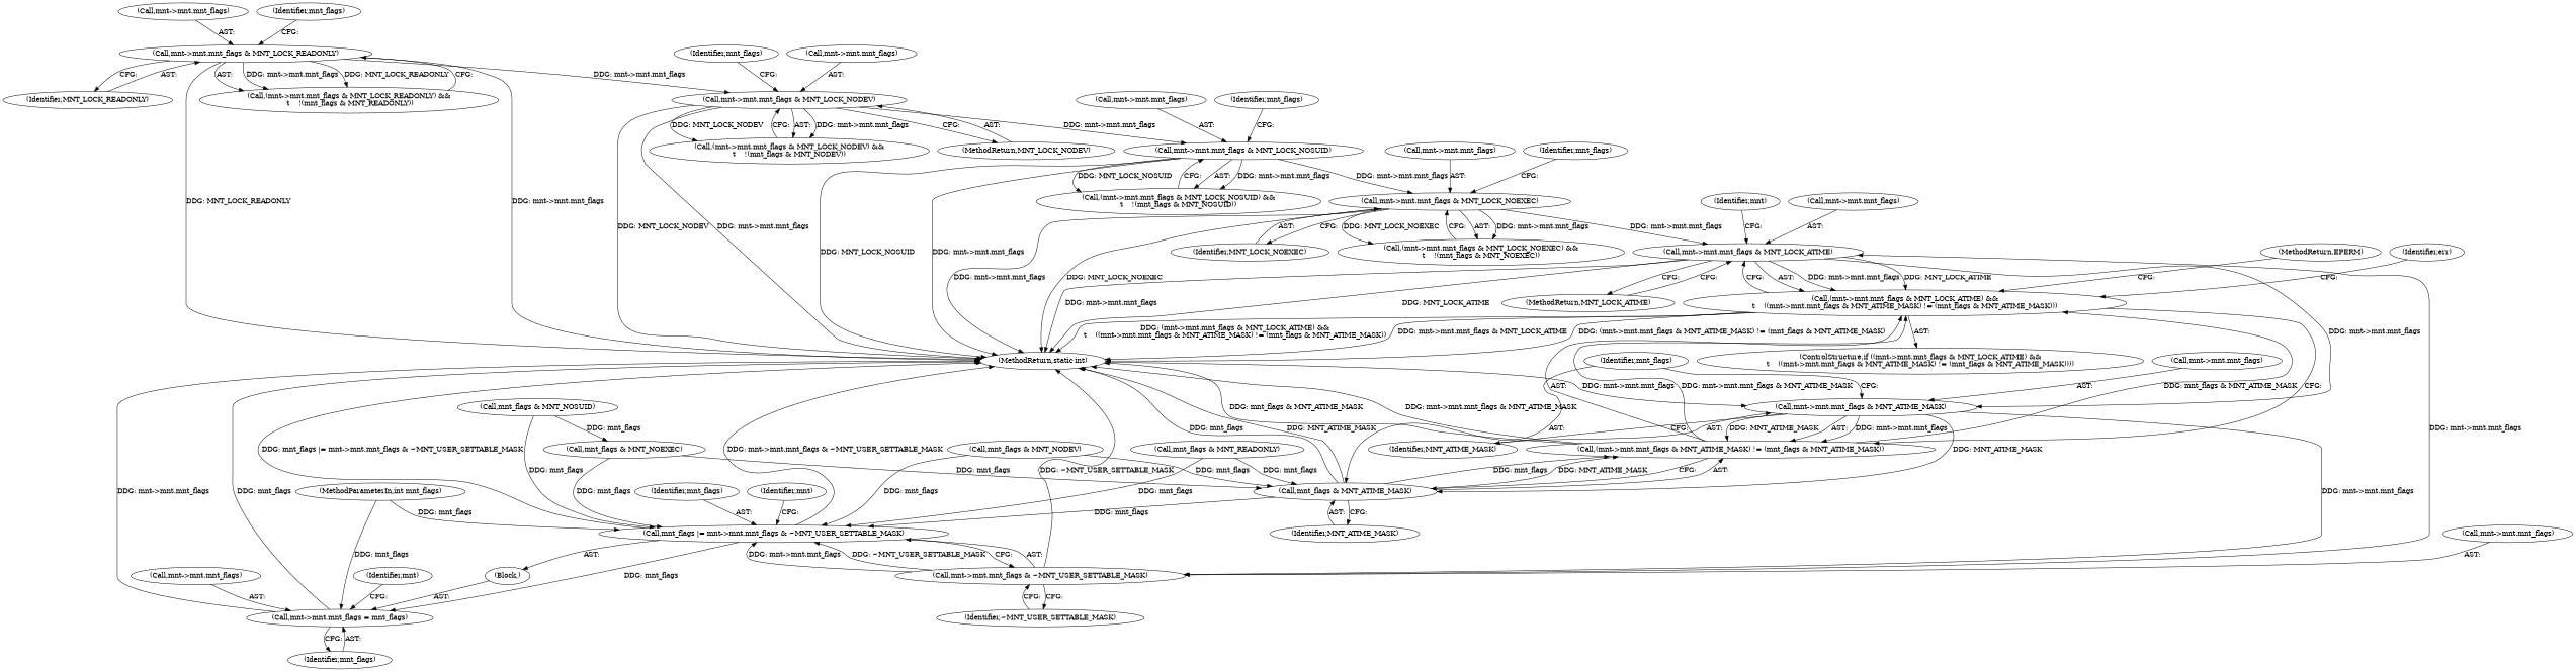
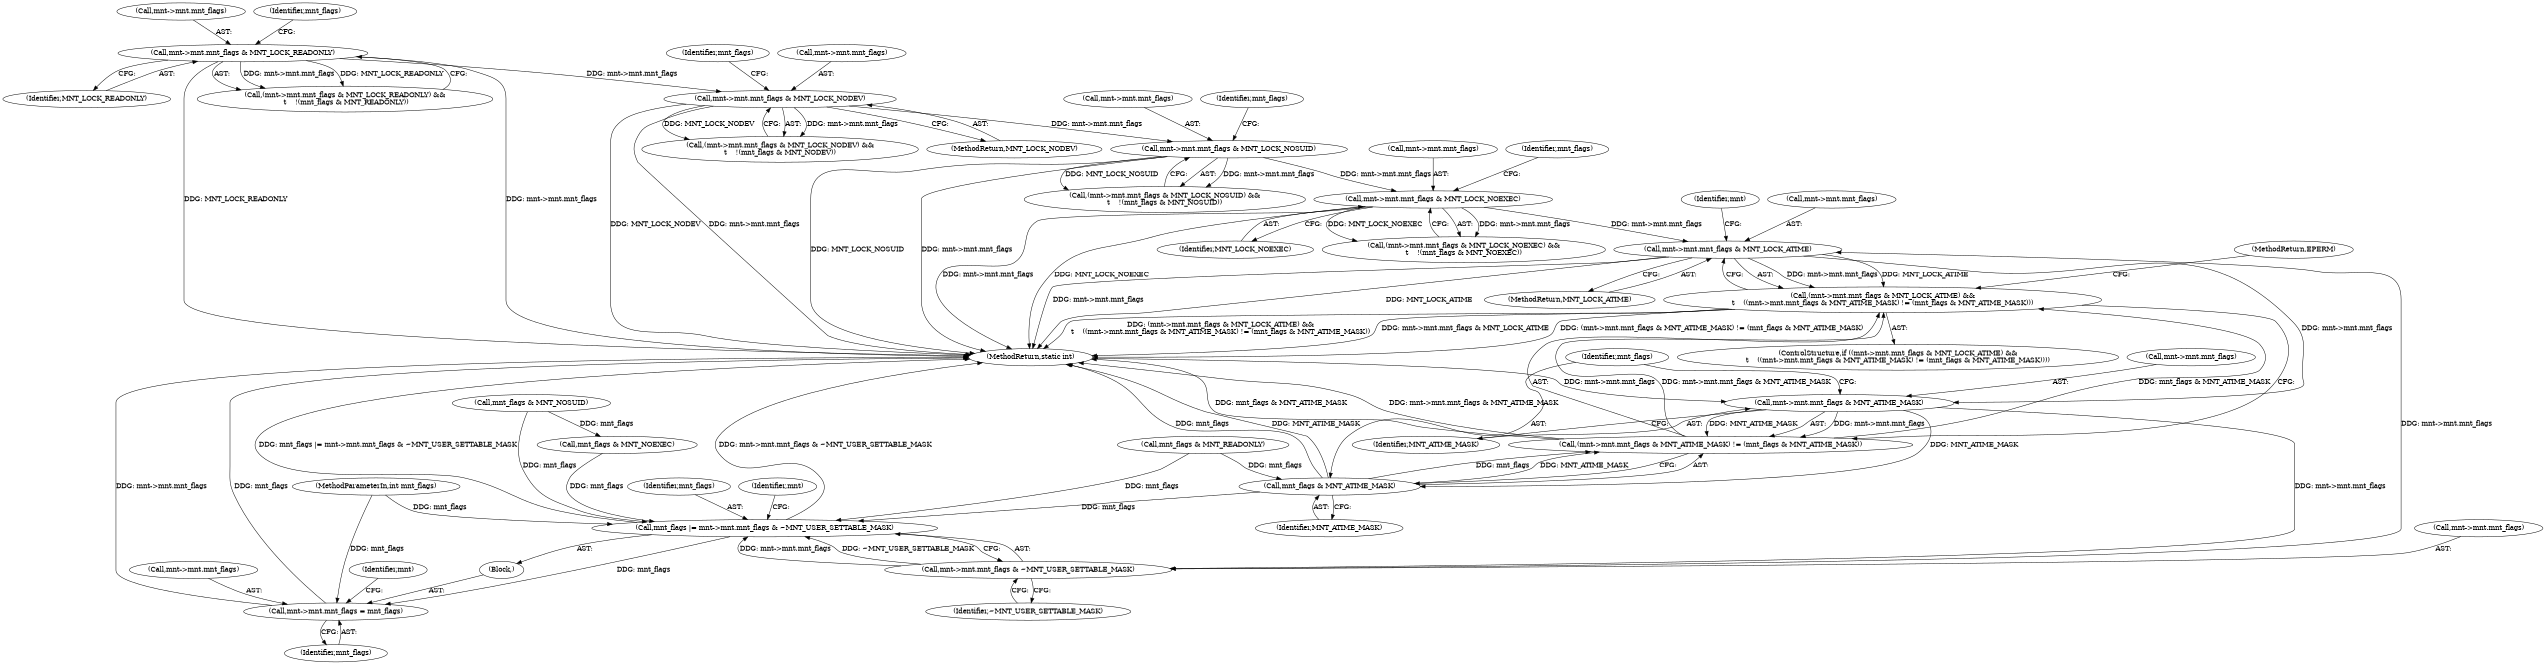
  digraph {
    n1 [label="(Call,mnt->mnt.mnt_flags & MNT_LOCK_ATIME)"]
    n2 [label="(Call,(mnt->mnt.mnt_flags & MNT_LOCK_ATIME) &&\n\t    ((mnt->mnt.mnt_flags & MNT_ATIME_MASK) != (mnt_flags & MNT_ATIME_MASK)))"]
    n3 [label="(Call,mnt->mnt.mnt_flags & MNT_ATIME_MASK)"]
    n4 [label="(MethodReturn,MNT_LOCK_ATIME)"]
    n5 [label="(MethodReturn,static int)"]
    n6 [label="(Call,(mnt->mnt.mnt_flags & MNT_ATIME_MASK) != (mnt_flags & MNT_ATIME_MASK))"]
    n7 [label="(ControlStructure,if ((mnt->mnt.mnt_flags & MNT_LOCK_ATIME) &&\n\t    ((mnt->mnt.mnt_flags & MNT_ATIME_MASK) != (mnt_flags & MNT_ATIME_MASK))))"]
    n8 [label="(Call,mnt->mnt.mnt_flags & ~MNT_USER_SETTABLE_MASK)"]
    n9 [label="(Call,mnt_flags & MNT_ATIME_MASK)"]
    n10 [label="(Identifier,MNT_ATIME_MASK)"]
    n11 [label="(Call,mnt_flags |= mnt->mnt.mnt_flags & ~MNT_USER_SETTABLE_MASK)"]
    n12 [label="(Identifier,~MNT_USER_SETTABLE_MASK)"]
    n13 [label="(Call,mnt->mnt.mnt_flags & MNT_LOCK_NOEXEC)"]
    n14 [label="(Call,(mnt->mnt.mnt_flags & MNT_LOCK_NOEXEC) &&\n\t    !(mnt_flags & MNT_NOEXEC))"]
    n15 [label="(Identifier,MNT_LOCK_NOEXEC)"]
    n16 [label="(Call,mnt->mnt.mnt_flags & MNT_LOCK_NOSUID)"]
    n17 [label="(Call,(mnt->mnt.mnt_flags & MNT_LOCK_NOSUID) &&\n\t    !(mnt_flags & MNT_NOSUID))"]
    n18 [label="(Call,mnt->mnt.mnt_flags & MNT_LOCK_NODEV)"]
    n19 [label="(Call,(mnt->mnt.mnt_flags & MNT_LOCK_NODEV) &&\n\t    !(mnt_flags & MNT_NODEV))"]
    n20 [label="(MethodReturn,MNT_LOCK_NODEV)"]
    n21 [label="(Call,mnt->mnt.mnt_flags & MNT_LOCK_READONLY)"]
    n22 [label="(Call,(mnt->mnt.mnt_flags & MNT_LOCK_READONLY) &&\n \t    !(mnt_flags & MNT_READONLY))"]
    n23 [label="(Identifier,MNT_LOCK_READONLY)"]
    n24 [label="(Identifier,MNT_ATIME_MASK)"]
    n25 [label="(Call,mnt->mnt.mnt_flags = mnt_flags)"]
    n26 [label="(Block,)"]
    n27 [label="(Identifier,mnt_flags)"]
    n28 [label="(Identifier,mnt)"]
    n29 [label="(Call,mnt_flags & MNT_NOEXEC)"]
    n30 [label="(Identifier,mnt_flags)"]
    n31 [label="(Identifier,mnt)"]
    n32 [label="(Call,mnt->mnt.mnt_flags)"]
    n33 [label="(Call,mnt->mnt.mnt_flags)"]
    n34 [label="(Call,mnt_flags & MNT_NOSUID)"]
    n35 [label="(Identifier,mnt_flags)"]
    n36 [label="(Call,mnt->mnt.mnt_flags)"]
    n37 [label="(MethodReturn,EPERM)"]
    n38 [label="(Call,mnt->mnt.mnt_flags)"]
    n39 [label="(Identifier,mnt_flags)"]
    n40 [label="(Identifier,mnt_flags)"]
-   n41 [label="(Identifier,err)"]
-   n42 [label="(Call,mnt_flags & MNT_NODEV)"]
    n43 [label="(Call,mnt->mnt.mnt_flags)"]
    n44 [label="(Call,mnt->mnt.mnt_flags)"]
    n45 [label="(Call,mnt->mnt.mnt_flags)"]
    n46 [label="(Call,mnt_flags & MNT_READONLY)"]
    n47 [label="(Identifier,mnt)"]
    n48 [label="(Identifier,mnt_flags)"]
    n49 [label="(Identifier,mnt_flags)"]
    n50 [label="(Call,mnt->mnt.mnt_flags)"]
    n51 [label="(MethodParameterIn,int mnt_flags)"]
    n1 -> n2 [label="AST: "]
    n1 -> n2 [label="DDG: mnt->mnt.mnt_flags"]
    n1 -> n2 [label="DDG: MNT_LOCK_ATIME"]
    n1 -> n3 [label="DDG: mnt->mnt.mnt_flags"]
    n1 -> n4 [label="CFG: "]
    n1 -> n5 [label="DDG: MNT_LOCK_ATIME"]
    n1 -> n5 [label="DDG: mnt->mnt.mnt_flags"]
    n2 -> n1 [label="CFG: "]
    n2 -> n5 [label="DDG: (mnt->mnt.mnt_flags & MNT_LOCK_ATIME) &&\n\t    ((mnt->mnt.mnt_flags & MNT_ATIME_MASK) != (mnt_flags & MNT_ATIME_MASK))"]
    n2 -> n5 [label="DDG: mnt->mnt.mnt_flags & MNT_LOCK_ATIME"]
    n2 -> n5 [label="DDG: (mnt->mnt.mnt_flags & MNT_ATIME_MASK) != (mnt_flags & MNT_ATIME_MASK)"]
    n2 -> n6 [label="CFG: "]
    n2 -> n7 [label="AST: "]
    n3 -> n6 [label="AST: "]
    n3 -> n6 [label="DDG: mnt->mnt.mnt_flags"]
    n3 -> n6 [label="DDG: MNT_ATIME_MASK"]
    n3 -> n8 [label="DDG: mnt->mnt.mnt_flags"]
    n3 -> n9 [label="DDG: MNT_ATIME_MASK"]
    n3 -> n10 [label="CFG: "]
-   n4 -> n1 [label="CFG: "]
+   n4 -> n1 [label="AST: "]
    n5 -> n3 [label="DDG: mnt->mnt.mnt_flags"]
    n6 -> n2 [label="AST: "]
    n6 -> n2 [label="DDG: mnt->mnt.mnt_flags & MNT_ATIME_MASK"]
    n6 -> n2 [label="DDG: mnt_flags & MNT_ATIME_MASK"]
    n6 -> n5 [label="DDG: mnt->mnt.mnt_flags & MNT_ATIME_MASK"]
    n6 -> n5 [label="DDG: mnt_flags & MNT_ATIME_MASK"]
    n6 -> n9 [label="CFG: "]
    n8 -> n1 [label="DDG: mnt->mnt.mnt_flags"]
-   n8 -> n5 [label="DDG: ~MNT_USER_SETTABLE_MASK"]
    n8 -> n11 [label="AST: "]
    n8 -> n11 [label="DDG: mnt->mnt.mnt_flags"]
    n8 -> n11 [label="DDG: ~MNT_USER_SETTABLE_MASK"]
    n8 -> n12 [label="CFG: "]
    n9 -> n5 [label="DDG: mnt_flags"]
    n9 -> n5 [label="DDG: MNT_ATIME_MASK"]
    n9 -> n6 [label="AST: "]
    n9 -> n6 [label="DDG: mnt_flags"]
    n9 -> n6 [label="DDG: MNT_ATIME_MASK"]
    n9 -> n11 [label="DDG: mnt_flags"]
    n9 -> n24 [label="CFG: "]
    n10 -> n3 [label="AST: "]
    n11 -> n5 [label="DDG: mnt_flags |= mnt->mnt.mnt_flags & ~MNT_USER_SETTABLE_MASK"]
    n11 -> n5 [label="DDG: mnt->mnt.mnt_flags & ~MNT_USER_SETTABLE_MASK"]
    n11 -> n8 [label="CFG: "]
    n11 -> n25 [label="DDG: mnt_flags"]
    n11 -> n26 [label="AST: "]
    n12 -> n8 [label="CFG: "]
    n13 -> n1 [label="DDG: mnt->mnt.mnt_flags"]
    n13 -> n5 [label="DDG: mnt->mnt.mnt_flags"]
    n13 -> n5 [label="DDG: MNT_LOCK_NOEXEC"]
    n13 -> n14 [label="AST: "]
    n13 -> n14 [label="DDG: mnt->mnt.mnt_flags"]
    n13 -> n14 [label="DDG: MNT_LOCK_NOEXEC"]
    n13 -> n15 [label="CFG: "]
    n14 -> n13 [label="CFG: "]
    n15 -> n13 [label="AST: "]
    n16 -> n5 [label="DDG: MNT_LOCK_NOSUID"]
    n16 -> n5 [label="DDG: mnt->mnt.mnt_flags"]
    n16 -> n13 [label="DDG: mnt->mnt.mnt_flags"]
    n16 -> n17 [label="AST: "]
    n16 -> n17 [label="DDG: mnt->mnt.mnt_flags"]
    n16 -> n17 [label="DDG: MNT_LOCK_NOSUID"]
    n17 -> n16 [label="CFG: "]
    n18 -> n5 [label="DDG: MNT_LOCK_NODEV"]
    n18 -> n5 [label="DDG: mnt->mnt.mnt_flags"]
    n18 -> n16 [label="DDG: mnt->mnt.mnt_flags"]
    n18 -> n19 [label="AST: "]
    n18 -> n19 [label="DDG: mnt->mnt.mnt_flags"]
    n18 -> n19 [label="DDG: MNT_LOCK_NODEV"]
    n18 -> n20 [label="CFG: "]
    n19 -> n18 [label="CFG: "]
    n20 -> n18 [label="AST: "]
    n21 -> n5 [label="DDG: MNT_LOCK_READONLY"]
    n21 -> n5 [label="DDG: mnt->mnt.mnt_flags"]
    n21 -> n18 [label="DDG: mnt->mnt.mnt_flags"]
    n21 -> n22 [label="AST: "]
    n21 -> n22 [label="DDG: mnt->mnt.mnt_flags"]
    n21 -> n22 [label="DDG: MNT_LOCK_READONLY"]
    n21 -> n23 [label="CFG: "]
    n22 -> n21 [label="CFG: "]
    n23 -> n21 [label="AST: "]
    n24 -> n9 [label="AST: "]
    n25 -> n5 [label="DDG: mnt->mnt.mnt_flags"]
    n25 -> n5 [label="DDG: mnt_flags"]
    n25 -> n27 [label="CFG: "]
    n26 -> n25 [label="AST: "]
    n27 -> n25 [label="AST: "]
    n28 -> n1 [label="CFG: "]
-   n29 -> n9 [label="DDG: mnt_flags"]
    n29 -> n11 [label="DDG: mnt_flags"]
    n30 -> n11 [label="AST: "]
    n31 -> n11 [label="CFG: "]
    n32 -> n8 [label="AST: "]
    n33 -> n25 [label="AST: "]
    n34 -> n11 [label="DDG: mnt_flags"]
    n34 -> n29 [label="DDG: mnt_flags"]
    n35 -> n18 [label="CFG: "]
    n36 -> n1 [label="AST: "]
    n37 -> n2 [label="CFG: "]
    n38 -> n13 [label="AST: "]
    n39 -> n3 [label="CFG: "]
    n39 -> n9 [label="AST: "]
    n40 -> n13 [label="CFG: "]
-   n41 -> n2 [label="CFG: "]
-   n42 -> n9 [label="DDG: mnt_flags"]
-   n42 -> n11 [label="DDG: mnt_flags"]
    n43 -> n21 [label="AST: "]
    n44 -> n16 [label="AST: "]
    n45 -> n18 [label="AST: "]
    n46 -> n9 [label="DDG: mnt_flags"]
    n46 -> n11 [label="DDG: mnt_flags"]
    n47 -> n25 [label="CFG: "]
    n48 -> n21 [label="CFG: "]
    n49 -> n16 [label="CFG: "]
    n50 -> n3 [label="AST: "]
    n51 -> n11 [label="DDG: mnt_flags"]
    n51 -> n25 [label="DDG: mnt_flags"]
  }
